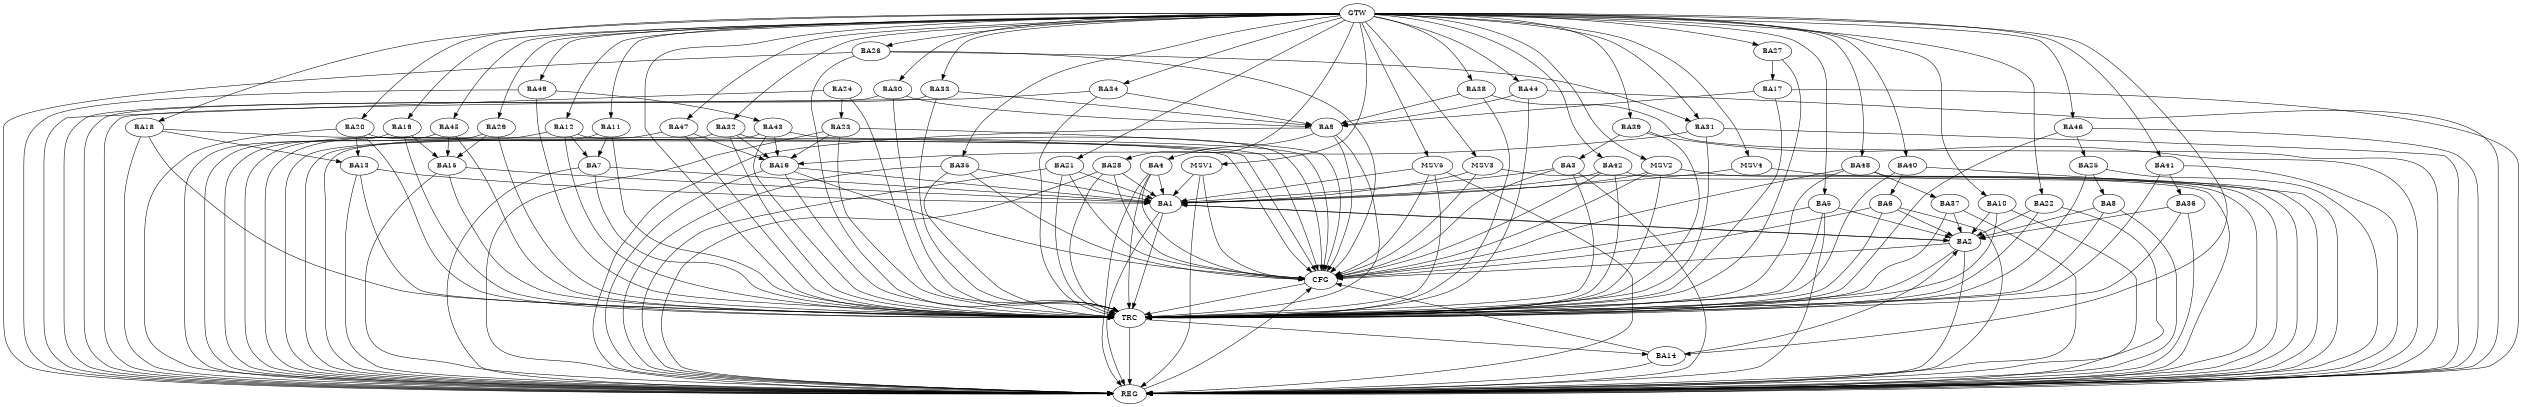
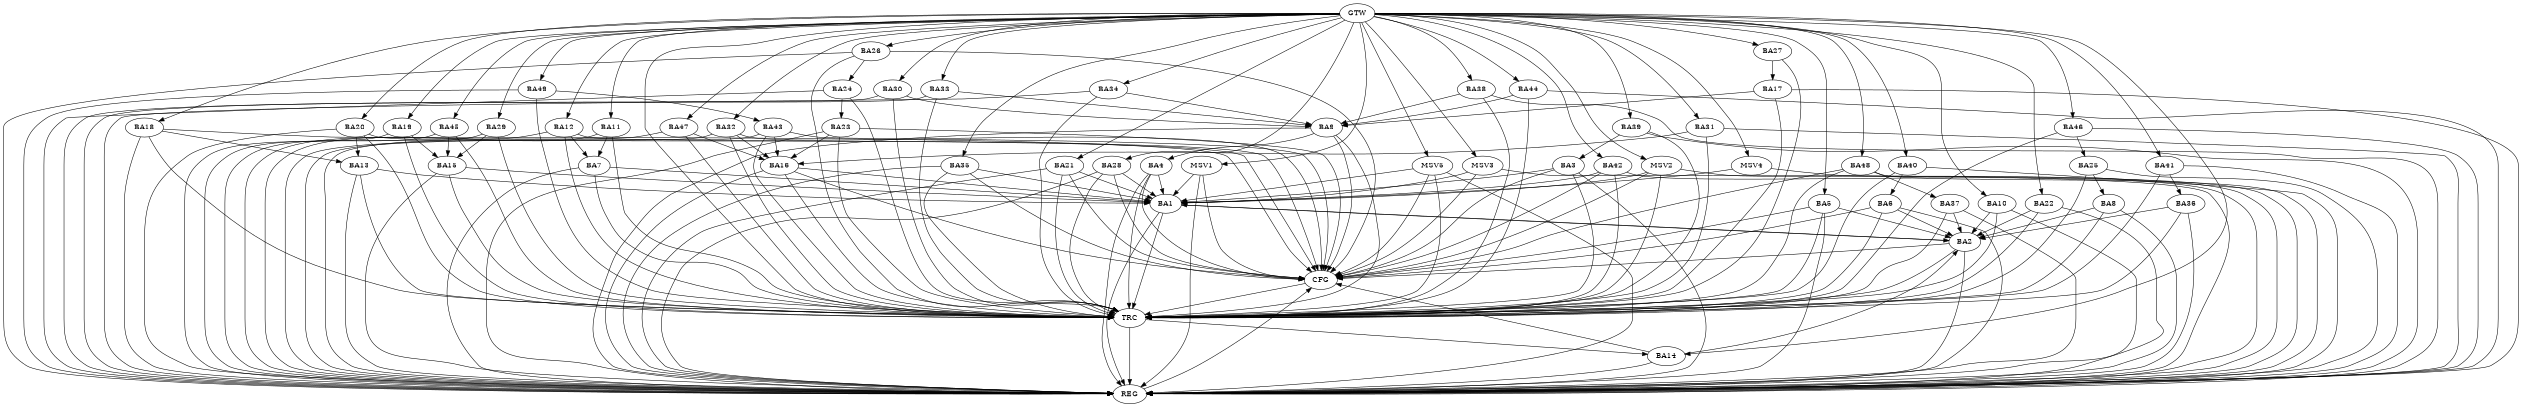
  strict digraph {
    n1 [label=BA1]
    n2 [label=BA2]
    n3 [label=REG]
    n4 [label=TRC]
    n5 [label=CFG]
    n6 [label=BA14]
    n7 [label=BA3]
    n8 [label=BA4]
    n9 [label=BA5]
    n10 [label=BA6]
    n11 [label=BA7]
    n12 [label=BA8]
    n13 [label=BA9]
    n14 [label=BA10]
    n15 [label=BA11]
    n16 [label=BA12]
    n17 [label=BA13]
    n18 [label=BA15]
    n19 [label=BA16]
    n20 [label=BA17]
    n21 [label=BA18]
    n22 [label=BA19]
    n23 [label=BA20]
    n24 [label=BA21]
    n25 [label=BA22]
    n26 [label=BA23]
    n27 [label=BA24]
    n28 [label=BA25]
    n29 [label=BA26]
    n30 [label=BA27]
    n31 [label=BA28]
    n32 [label=BA29]
    n33 [label=BA30]
    n34 [label=BA31]
    n35 [label=BA32]
    n36 [label=BA33]
    n37 [label=BA34]
    n38 [label=BA35]
    n39 [label=BA36]
    n40 [label=BA37]
    n41 [label=BA38]
    n42 [label=BA39]
    n43 [label=BA40]
    n44 [label=BA41]
    n45 [label=BA42]
    n46 [label=BA43]
    n47 [label=BA44]
    n48 [label=BA45]
    n49 [label=BA46]
    n50 [label=BA47]
    n51 [label=BA48]
    n52 [label=BA49]
    n53 [label=GTW]
    n54 [label=MSV1]
    n55 [label=MSV2]
    n56 [label=MSV3]
    n57 [label=MSV4]
    n58 [label=MSV5]
    n1 -> n2
    n1 -> n3
    n1 -> n4
    n2 -> n1
    n2 -> n3
    n2 -> n4
    n2 -> n5
    n3 -> n5
    n4 -> n3
    n4 -> n6
    n5 -> n4
    n6 -> n2
    n6 -> n3
    n6 -> n5
    n7 -> n1
    n7 -> n3
    n7 -> n4
    n7 -> n5
    n8 -> n1
    n8 -> n3
    n8 -> n4
    n8 -> n5
    n9 -> n2
    n9 -> n3
    n9 -> n4
    n9 -> n5
    n10 -> n2
    n10 -> n3
    n10 -> n4
    n10 -> n5
    n11 -> n1
    n11 -> n3
    n11 -> n4
    n12 -> n2
    n12 -> n3
    n12 -> n4
    n13 -> n3
    n13 -> n4
    n13 -> n5
    n13 -> n8
    n14 -> n2
    n14 -> n3
    n14 -> n4
    n15 -> n3
    n15 -> n4
    n15 -> n11
    n16 -> n3
    n16 -> n4
    n16 -> n5
    n16 -> n11
    n17 -> n1
    n17 -> n3
    n17 -> n4
    n18 -> n1
    n18 -> n3
    n18 -> n4
    n19 -> n1
    n19 -> n3
    n19 -> n4
    n19 -> n5
    n20 -> n3
    n20 -> n4
    n20 -> n13
    n21 -> n3
    n21 -> n4
    n21 -> n5
    n21 -> n17
    n22 -> n3
    n22 -> n4
    n22 -> n18
    n23 -> n3
    n23 -> n4
    n23 -> n5
    n23 -> n17
    n24 -> n1
    n24 -> n3
    n24 -> n4
    n24 -> n5
    n25 -> n2
    n25 -> n3
    n25 -> n4
    n26 -> n3
    n26 -> n4
    n26 -> n5
    n26 -> n19
    n27 -> n3
    n27 -> n4
    n27 -> n26
    n28 -> n3
    n28 -> n4
    n28 -> n12
    n29 -> n3
    n29 -> n4
    n29 -> n5
-   n29 -> n34
+   n29 -> n27
    n30 -> n4
    n30 -> n20
    n31 -> n1
    n31 -> n3
    n31 -> n4
    n31 -> n5
    n32 -> n3
    n32 -> n4
    n32 -> n18
    n33 -> n3
    n33 -> n4
    n33 -> n13
    n34 -> n3
    n34 -> n4
    n34 -> n19
    n35 -> n3
    n35 -> n4
    n35 -> n5
    n35 -> n19
    n36 -> n3
    n36 -> n4
    n36 -> n13
    n37 -> n3
    n37 -> n4
    n37 -> n13
    n38 -> n1
    n38 -> n3
    n38 -> n4
    n38 -> n5
    n39 -> n2
    n39 -> n3
    n39 -> n4
    n40 -> n2
    n40 -> n3
    n40 -> n4
    n41 -> n3
    n41 -> n4
    n41 -> n13
    n42 -> n3
    n42 -> n4
    n42 -> n7
    n43 -> n3
    n43 -> n4
    n43 -> n10
    n44 -> n3
    n44 -> n4
    n44 -> n39
    n45 -> n1
    n45 -> n3
    n45 -> n4
    n45 -> n5
    n46 -> n3
    n46 -> n4
    n46 -> n5
    n46 -> n19
    n47 -> n3
    n47 -> n4
    n47 -> n13
    n48 -> n3
    n48 -> n4
    n48 -> n18
    n49 -> n3
    n49 -> n4
    n49 -> n28
    n50 -> n3
    n50 -> n4
    n50 -> n19
    n51 -> n3
    n51 -> n4
    n51 -> n5
    n51 -> n40
    n52 -> n3
    n52 -> n4
    n52 -> n46
    n53 -> n4
    n53 -> n6
    n53 -> n9
    n53 -> n14
    n53 -> n15
    n53 -> n16
    n53 -> n21
    n53 -> n22
    n53 -> n23
    n53 -> n24
    n53 -> n25
    n53 -> n29
    n53 -> n30
    n53 -> n31
    n53 -> n32
    n53 -> n33
    n53 -> n34
    n53 -> n35
    n53 -> n36
    n53 -> n37
    n53 -> n38
    n53 -> n41
    n53 -> n42
    n53 -> n43
    n53 -> n44
    n53 -> n45
    n53 -> n47
    n53 -> n48
    n53 -> n49
    n53 -> n50
    n53 -> n51
    n53 -> n52
    n53 -> n54
    n53 -> n55
    n53 -> n56
    n53 -> n57
    n53 -> n58
    n54 -> n1
    n54 -> n3
    n54 -> n5
    n55 -> n1
    n55 -> n3
    n55 -> n4
    n55 -> n5
    n56 -> n1
    n56 -> n3
    n56 -> n5
    n57 -> n1
    n57 -> n3
    n58 -> n1
    n58 -> n3
    n58 -> n4
    n58 -> n5
  }
